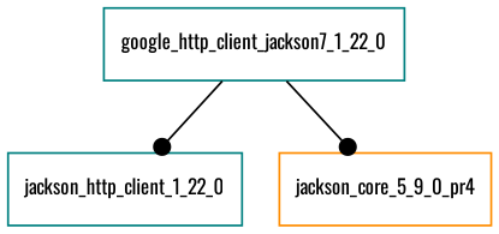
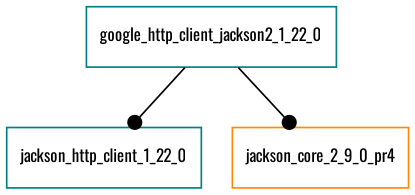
  digraph {
    fontname=Oswald
    node [color=teal fontname=Oswald fontsize=10.0 shape=box]
    edge [arrowhead=dot fontname=Oswald]
    n1 [label=jackson_http_client_1_22_0]
-   google_http_client_jackson2_1_22_0 [label=google_http_client_jackson7_1_22_0]
-   jackson_core_2_9_0_pr4 [color=darkorange label=jackson_core_5_9_0_pr4]
+   google_http_client_jackson2_1_22_0
+   jackson_core_2_9_0_pr4 [color=darkorange]
    google_http_client_jackson2_1_22_0 -> n1
    google_http_client_jackson2_1_22_0 -> jackson_core_2_9_0_pr4
  }
